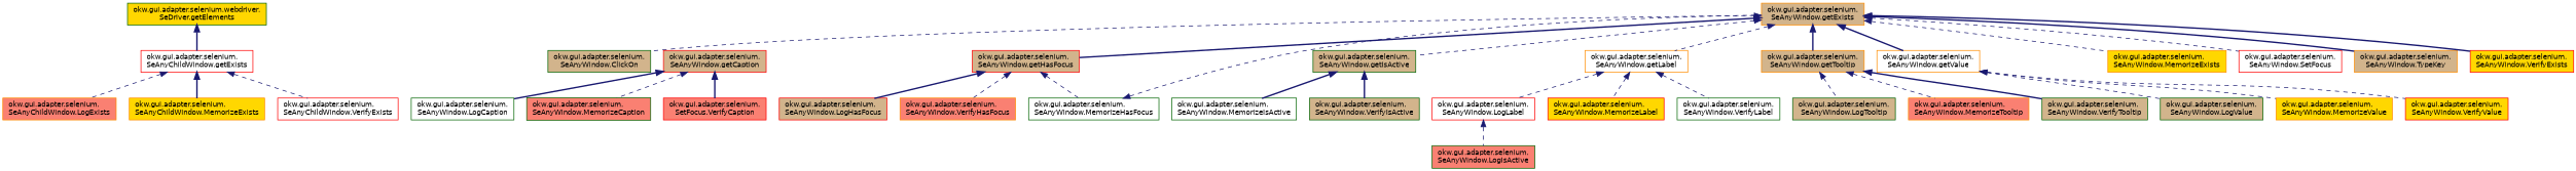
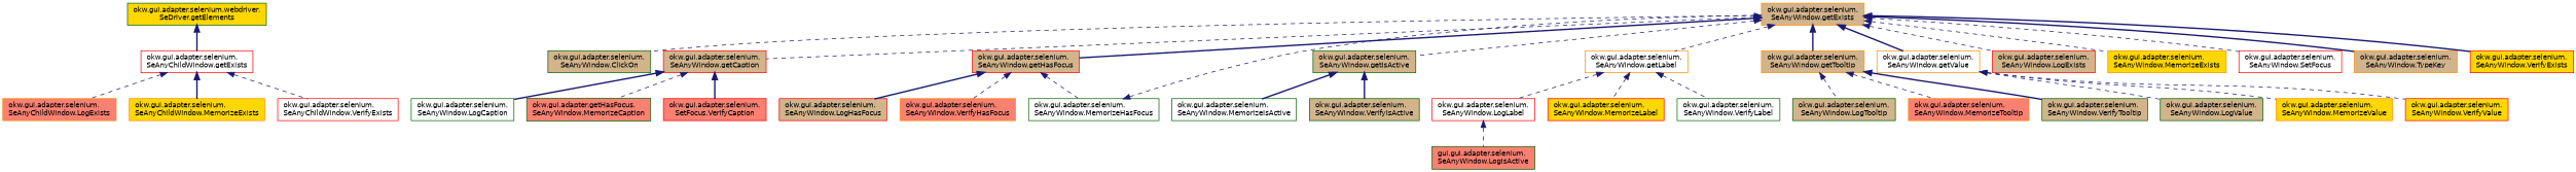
  digraph {
    rankdir=TB
    node [color=darkgreen fillcolor=tan fontname=Helvetica fontsize=10 shape=record style=filled]
    edge [color=midnightblue dir=back fontname=Helvetica fontsize=10 labelfontname=Helvetica labelfontsize=10 style=dashed]
    n1 [fillcolor=gold fontcolor=black height=0.2 label="okw.gui.adapter.selenium.webdriver.\lSeDriver.getElements" width=0.4]
    n2 [color=red fillcolor=white height=0.2 label="okw.gui.adapter.selenium.\lSeAnyChildWindow.getExists" width=0.4]
    n3 [color=darkorange fillcolor=salmon height=0.2 label="okw.gui.adapter.selenium.\lSeAnyChildWindow.LogExists" width=0.4]
    n4 [color=darkorange fillcolor=gold height=0.2 label="okw.gui.adapter.selenium.\lSeAnyChildWindow.MemorizeExists" width=0.4]
    n5 [color=red fillcolor=white height=0.2 label="okw.gui.adapter.selenium.\lSeAnyChildWindow.VerifyExists" width=0.4]
    n6 [color=darkorange height=0.2 label="okw.gui.adapter.selenium.\lSeAnyWindow.getExists" width=0.4]
    n7 [height=0.2 label="okw.gui.adapter.selenium.\lSeAnyWindow.ClickOn" width=0.4]
    n8 [color=red height=0.2 label="okw.gui.adapter.selenium.\lSeAnyWindow.getCaption" width=0.4]
    n9 [color=red height=0.2 label="okw.gui.adapter.selenium.\lSeAnyWindow.getHasFocus" width=0.4]
    n10 [height=0.2 label="okw.gui.adapter.selenium.\lSeAnyWindow.getIsActive" width=0.4]
    n11 [color=darkorange fillcolor=white height=0.2 label="okw.gui.adapter.selenium.\lSeAnyWindow.getLabel" width=0.4]
    n12 [color=darkorange height=0.2 label="okw.gui.adapter.selenium.\lSeAnyWindow.getTooltip" width=0.4]
    n13 [color=darkorange fillcolor=white height=0.2 label="okw.gui.adapter.selenium.\lSeAnyWindow.getValue" width=0.4]
+   n14 [color=red height=0.2 label="okw.gui.adapter.selenium.\lSeAnyWindow.LogExists" width=0.4]
    n15 [color=darkorange fillcolor=gold height=0.2 label="okw.gui.adapter.selenium.\lSeAnyWindow.MemorizeExists" width=0.4]
    n16 [color=red fillcolor=white height=0.2 label="okw.gui.adapter.selenium.\lSeAnyWindow.SetFocus" width=0.4]
    n17 [color=darkorange height=0.2 label="okw.gui.adapter.selenium.\lSeAnyWindow.TypeKey" width=0.4]
    n18 [color=red fillcolor=gold height=0.2 label="okw.gui.adapter.selenium.\lSeAnyWindow.VerifyExists" width=0.4]
    n19 [fillcolor=white height=0.2 label="okw.gui.adapter.selenium.\lSeAnyWindow.LogCaption" width=0.4]
-   n20 [fillcolor=salmon height=0.2 label="okw.gui.adapter.selenium.\lSeAnyWindow.MemorizeCaption" width=0.4]
+   n20 [fillcolor=salmon height=0.2 label="okw.gui.adapter.getHasFocus.\lSeAnyWindow.MemorizeCaption" width=0.4]
    n21 [color=red fillcolor=salmon height=0.2 label="okw.gui.adapter.selenium.\lSetFocus.VerifyCaption" width=0.4]
    n22 [color=red height=0.2 label="okw.gui.adapter.selenium.\lSeAnyWindow.LogHasFocus" width=0.4]
    n23 [fillcolor=white height=0.2 label="okw.gui.adapter.selenium.\lSeAnyWindow.MemorizeHasFocus" width=0.4]
    n24 [color=darkorange fillcolor=salmon height=0.2 label="okw.gui.adapter.selenium.\lSeAnyWindow.VerifyHasFocus" width=0.4]
    n25 [fillcolor=white height=0.2 label="okw.gui.adapter.selenium.\lSeAnyWindow.MemorizeIsActive" width=0.4]
    n26 [height=0.2 label="okw.gui.adapter.selenium.\lSeAnyWindow.VerifyIsActive" width=0.4]
    n27 [color=red fillcolor=white height=0.2 label="okw.gui.adapter.selenium.\lSeAnyWindow.LogLabel" width=0.4]
    n28 [color=red fillcolor=gold height=0.2 label="okw.gui.adapter.selenium.\lSeAnyWindow.MemorizeLabel" width=0.4]
    n29 [fillcolor=white height=0.2 label="okw.gui.adapter.selenium.\lSeAnyWindow.VerifyLabel" width=0.4]
    n30 [height=0.2 label="okw.gui.adapter.selenium.\lSeAnyWindow.LogTooltip" width=0.4]
    n31 [color=darkorange fillcolor=salmon height=0.2 label="okw.gui.adapter.selenium.\lSeAnyWindow.MemorizeTooltip" width=0.4]
    n32 [height=0.2 label="okw.gui.adapter.selenium.\lSeAnyWindow.VerifyTooltip" width=0.4]
    n33 [height=0.2 label="okw.gui.adapter.selenium.\lSeAnyWindow.LogValue" width=0.4]
    n34 [color=darkorange fillcolor=gold height=0.2 label="okw.gui.adapter.selenium.\lSeAnyWindow.MemorizeValue" width=0.4]
    n35 [color=red fillcolor=gold height=0.2 label="okw.gui.adapter.selenium.\lSeAnyWindow.VerifyValue" width=0.4]
-   n36 [fillcolor=salmon height=0.2 label="okw.gui.adapter.selenium.\lSeAnyWindow.LogIsActive" width=0.4]
+   n36 [fillcolor=salmon height=0.2 label="gui.gui.adapter.selenium.\lSeAnyWindow.LogIsActive" width=0.4]
    n1 -> n2 [style=bold]
    n2 -> n3
    n2 -> n4 [style=bold]
    n2 -> n5
    n6 -> n7
+   n6 -> n8
    n6 -> n9 [style=bold]
    n6 -> n10
    n6 -> n11
    n6 -> n12 [style=bold]
    n6 -> n13 [style=bold]
+   n6 -> n14
    n6 -> n15
    n6 -> n16
    n6 -> n17 [style=bold]
    n6 -> n18 [style=bold]
    n8 -> n19 [style=bold]
    n8 -> n20
    n8 -> n21 [style=bold]
    n9 -> n22 [style=bold]
    n9 -> n23
    n9 -> n24
    n10 -> n25 [style=bold]
    n10 -> n26 [style=bold]
    n11 -> n27
    n11 -> n28
    n11 -> n29
    n12 -> n30
    n12 -> n31
    n12 -> n32 [style=bold]
    n13 -> n33
    n13 -> n34
    n13 -> n35
    n23 -> n6
    n27 -> n36
  }
